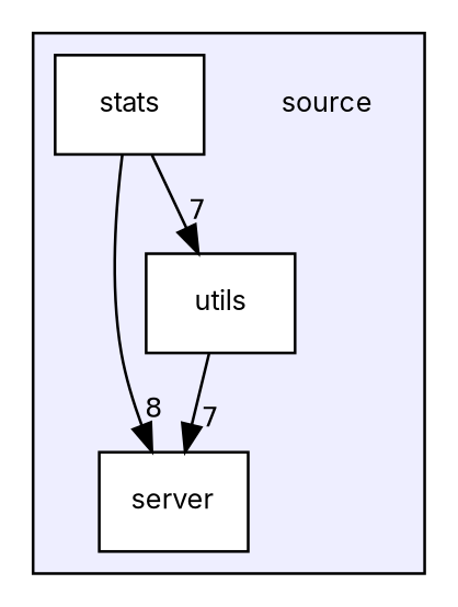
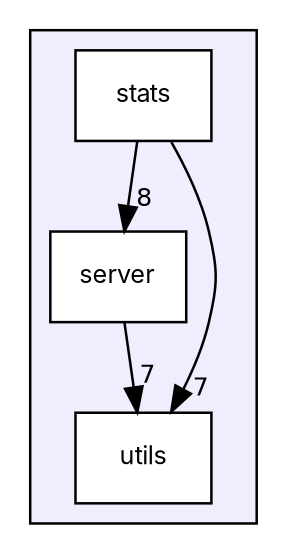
  digraph {
    compound=true
    fontname=Inter
    node [fontname=Inter fontsize=10 shape=box color=black fillcolor=white style=filled]
    edge [fontname=Inter headlabel=7 labeldistance=1.5 labelfontname=Helvetica labelfontsize=10]
-   n1 [label=source shape=plaintext color="" fillcolor="" style=""]
    n2 [label=server]
    n3 [label=stats]
    n4 [label=utils]
    subgraph cluster_1 {
      bgcolor="#eeeeff"
      pencolor=black
-     n1
      n2
      n3
      n4
    }
-   n4 -> n2
+   n2 -> n4
    n3 -> n2 [headlabel=8]
    n3 -> n4
  }
